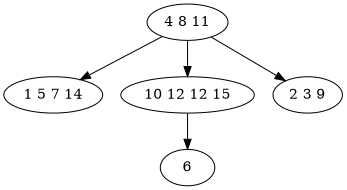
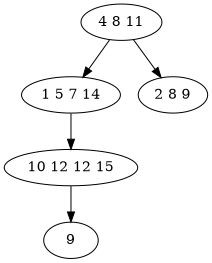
  digraph {
    n1 [label="1 5 7 14"]
    n2 [label="10 12 12 15"]
    n3 [label="4 8 11"]
-   n4 [label="2 3 9"]
-   n5 [label=6]
-   n3 -> n2
+   n4 [label="2 8 9"]
+   n5 [label=9]
+   n1 -> n2
    n2 -> n5
    n3 -> n1
    n3 -> n4
  }
